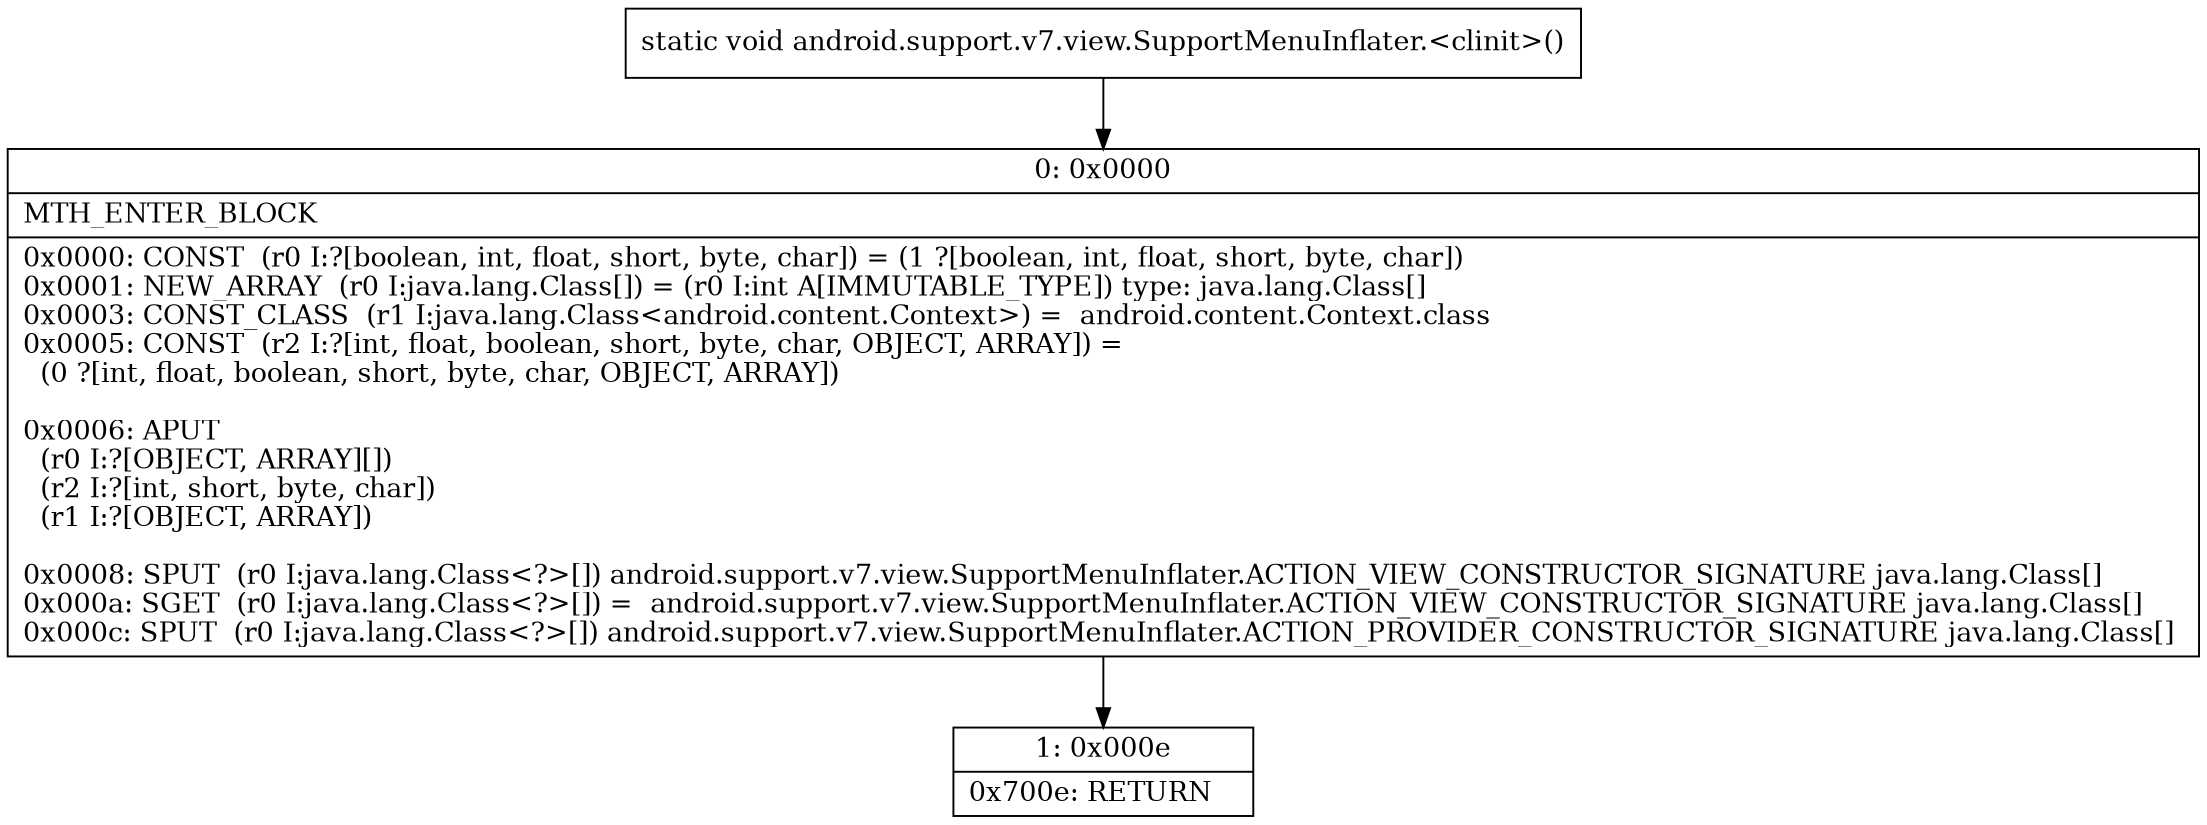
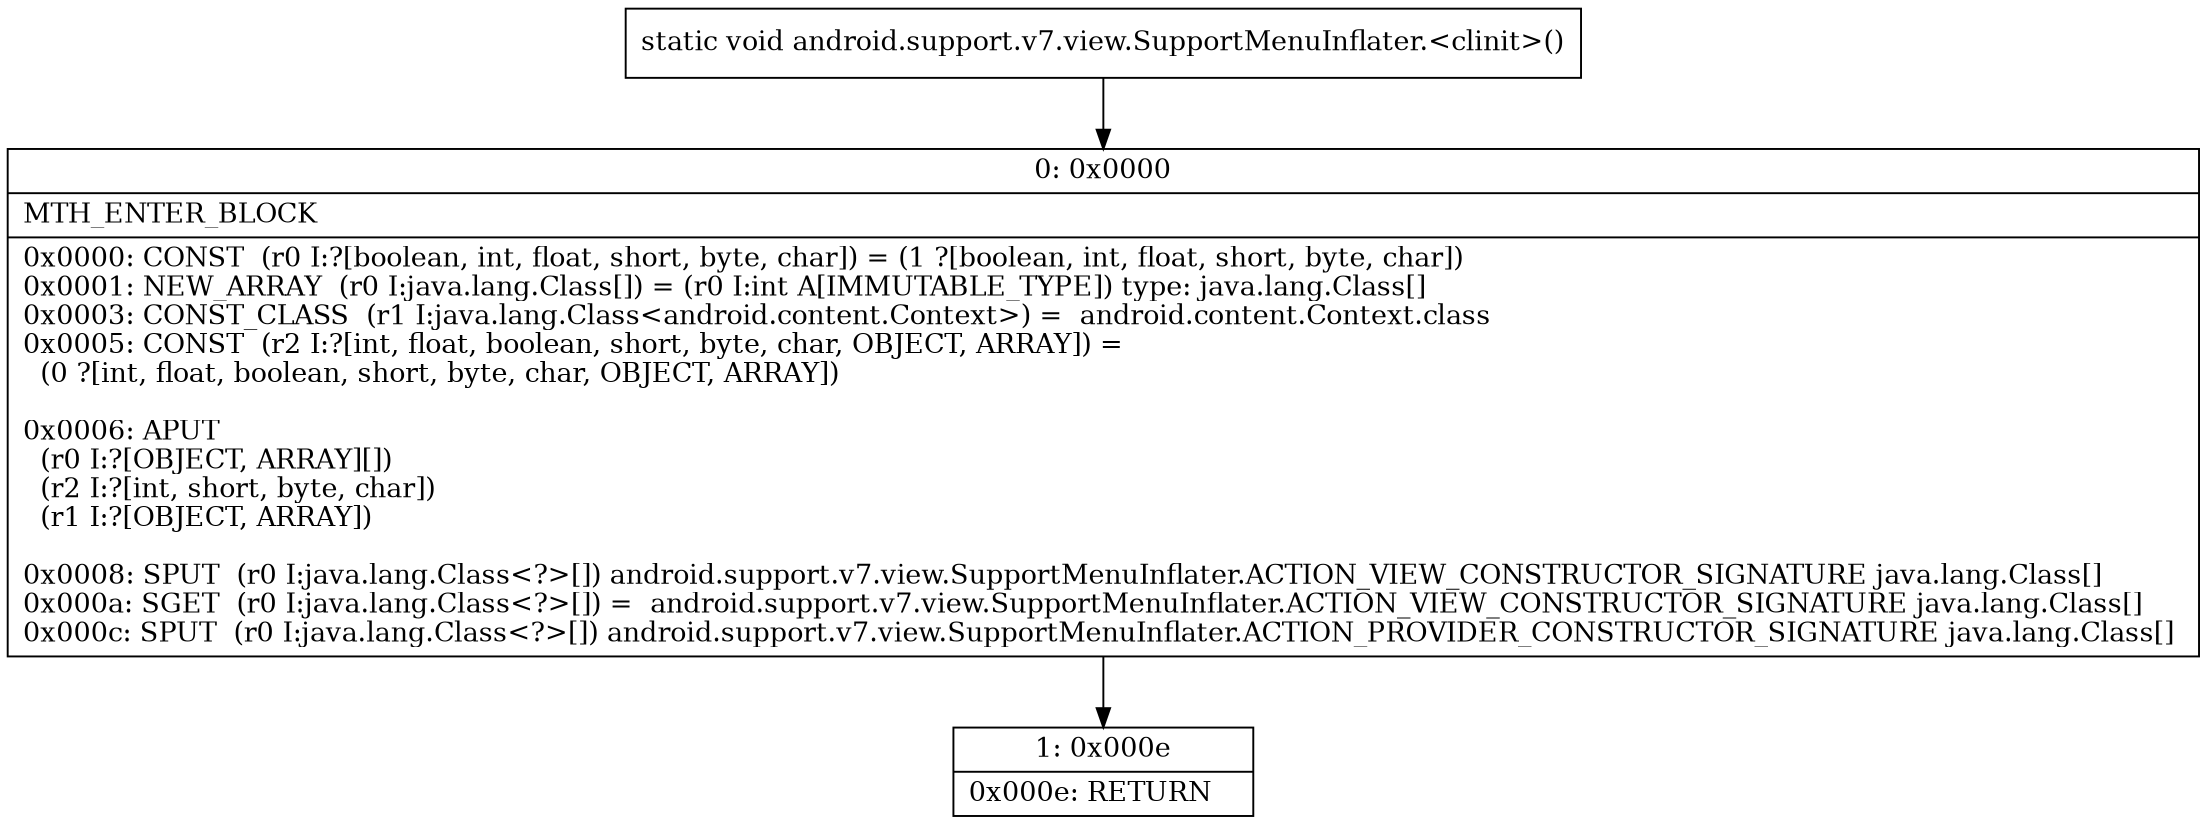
  digraph {
    node [shape=record]
    n1 [label="{0\:\ 0x0000|MTH_ENTER_BLOCK\l|0x0000: CONST  (r0 I:?[boolean, int, float, short, byte, char]) = (1 ?[boolean, int, float, short, byte, char]) \l0x0001: NEW_ARRAY  (r0 I:java.lang.Class[]) = (r0 I:int A[IMMUTABLE_TYPE]) type: java.lang.Class[] \l0x0003: CONST_CLASS  (r1 I:java.lang.Class\<android.content.Context\>) =  android.content.Context.class \l0x0005: CONST  (r2 I:?[int, float, boolean, short, byte, char, OBJECT, ARRAY]) = \l  (0 ?[int, float, boolean, short, byte, char, OBJECT, ARRAY])\l \l0x0006: APUT  \l  (r0 I:?[OBJECT, ARRAY][])\l  (r2 I:?[int, short, byte, char])\l  (r1 I:?[OBJECT, ARRAY])\l \l0x0008: SPUT  (r0 I:java.lang.Class\<?\>[]) android.support.v7.view.SupportMenuInflater.ACTION_VIEW_CONSTRUCTOR_SIGNATURE java.lang.Class[] \l0x000a: SGET  (r0 I:java.lang.Class\<?\>[]) =  android.support.v7.view.SupportMenuInflater.ACTION_VIEW_CONSTRUCTOR_SIGNATURE java.lang.Class[] \l0x000c: SPUT  (r0 I:java.lang.Class\<?\>[]) android.support.v7.view.SupportMenuInflater.ACTION_PROVIDER_CONSTRUCTOR_SIGNATURE java.lang.Class[] \l}"]
-   n2 [label="{1\:\ 0x000e|0x700e: RETURN   \l}"]
+   n2 [label="{1\:\ 0x000e|0x000e: RETURN   \l}"]
    n3 [label="{static void android.support.v7.view.SupportMenuInflater.\<clinit\>() }"]
    n1 -> n2
    n3 -> n1
  }
